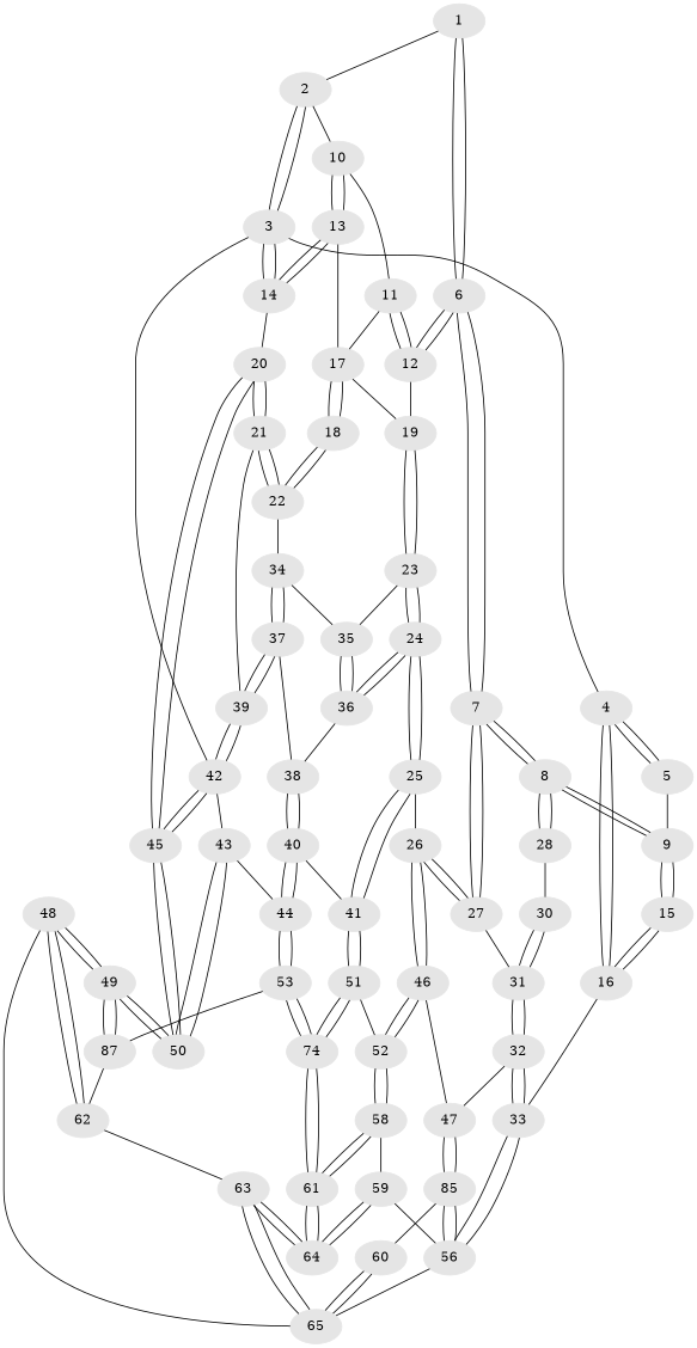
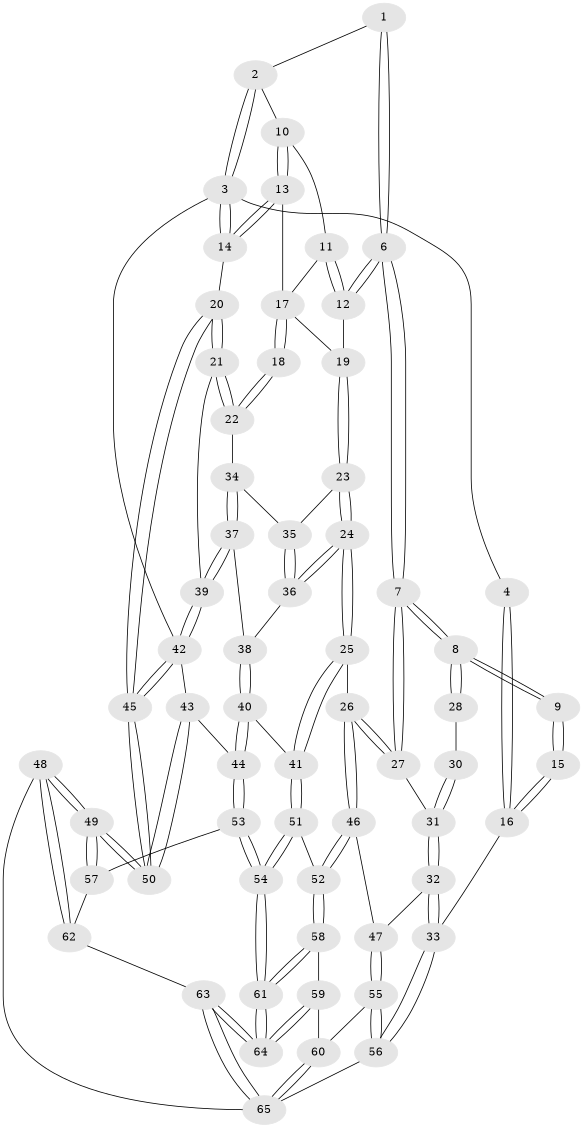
  graph {
    fontname="DejaVu Serif"
    node [color=gray90 fontname="DejaVu Serif" style=filled]
    edge [fontname="DejaVu Serif"]
    1
    2
    6
    3
    10
    7
    12
    4
    14
    42
    11
    13
-   5
    16
    20
    48
    49
    62
    65
    9
    33
    56
    15
    8
    27
    19
    28
    31
    30
    17
    18
    23
    21
    45
    22
    34
    24
    35
    39
    50
    37
    25
    36
    26
    41
    38
    46
    51
    47
    52
    32
-   55 [label=85]
+   55
    40
    44
    43
    53
-   54 [label=74]
-   57 [label=87]
+   54
+   57
    58
    60
    63
    61
    59
    64
    1 -- 2
    1 -- 6
    1 -- 6
    2 -- 3
    2 -- 3
    2 -- 10
    6 -- 7
    6 -- 7
    6 -- 12
    6 -- 12
    3 -- 4
    3 -- 14
    3 -- 14
    3 -- 42
    10 -- 11
    10 -- 13
    10 -- 13
    7 -- 8
    7 -- 8
    7 -- 27
    7 -- 27
    12 -- 19
-   4 -- 5
-   4 -- 5
    4 -- 16
    4 -- 16
    14 -- 20
    42 -- 45
    42 -- 45
    42 -- 43
    11 -- 12
    11 -- 12
    11 -- 17
    13 -- 14
    13 -- 14
    13 -- 17
-   5 -- 9
    16 -- 33
    20 -- 21
    20 -- 21
    20 -- 45
    20 -- 45
    48 -- 49
    48 -- 49
    48 -- 62
    48 -- 62
    48 -- 65
    49 -- 50
    49 -- 50
    49 -- 57
    49 -- 57
    62 -- 63
    9 -- 15
    9 -- 15
    33 -- 56
    33 -- 56
    56 -- 65
    15 -- 16
    15 -- 16
    8 -- 9
    8 -- 9
    8 -- 28
    8 -- 28
    27 -- 31
    19 -- 23
    19 -- 23
    28 -- 30
    31 -- 32
    31 -- 32
    30 -- 31
    30 -- 31
    17 -- 19
    17 -- 18
    17 -- 18
    18 -- 22
    18 -- 22
    23 -- 24
    23 -- 24
    23 -- 35
    21 -- 22
    21 -- 22
    21 -- 39
    45 -- 50
    45 -- 50
    22 -- 34
    34 -- 35
    34 -- 37
    34 -- 37
    24 -- 25
    24 -- 25
    24 -- 36
    24 -- 36
    35 -- 36
    35 -- 36
    39 -- 42
    39 -- 42
    37 -- 39
    37 -- 39
    37 -- 38
    25 -- 26
    25 -- 41
    25 -- 41
    36 -- 38
    26 -- 27
    26 -- 27
    26 -- 46
    26 -- 46
    41 -- 51
    41 -- 51
    38 -- 40
    38 -- 40
    46 -- 47
    46 -- 52
    46 -- 52
    51 -- 52
    51 -- 54
    51 -- 54
    47 -- 55
    47 -- 55
    52 -- 58
    52 -- 58
    32 -- 33
    32 -- 33
    32 -- 47
    55 -- 56
    55 -- 56
    55 -- 60
    40 -- 41
    40 -- 44
    40 -- 44
    44 -- 53
    44 -- 53
    43 -- 50
    43 -- 50
    43 -- 44
    53 -- 54
    53 -- 54
    53 -- 57
    54 -- 61
    54 -- 61
    57 -- 62
    58 -- 61
    58 -- 61
    58 -- 59
    60 -- 65
    60 -- 65
    63 -- 65
    63 -- 65
    63 -- 64
    63 -- 64
    61 -- 64
    61 -- 64
-   59 -- 56
+   59 -- 60
    59 -- 64
    59 -- 64
  }
